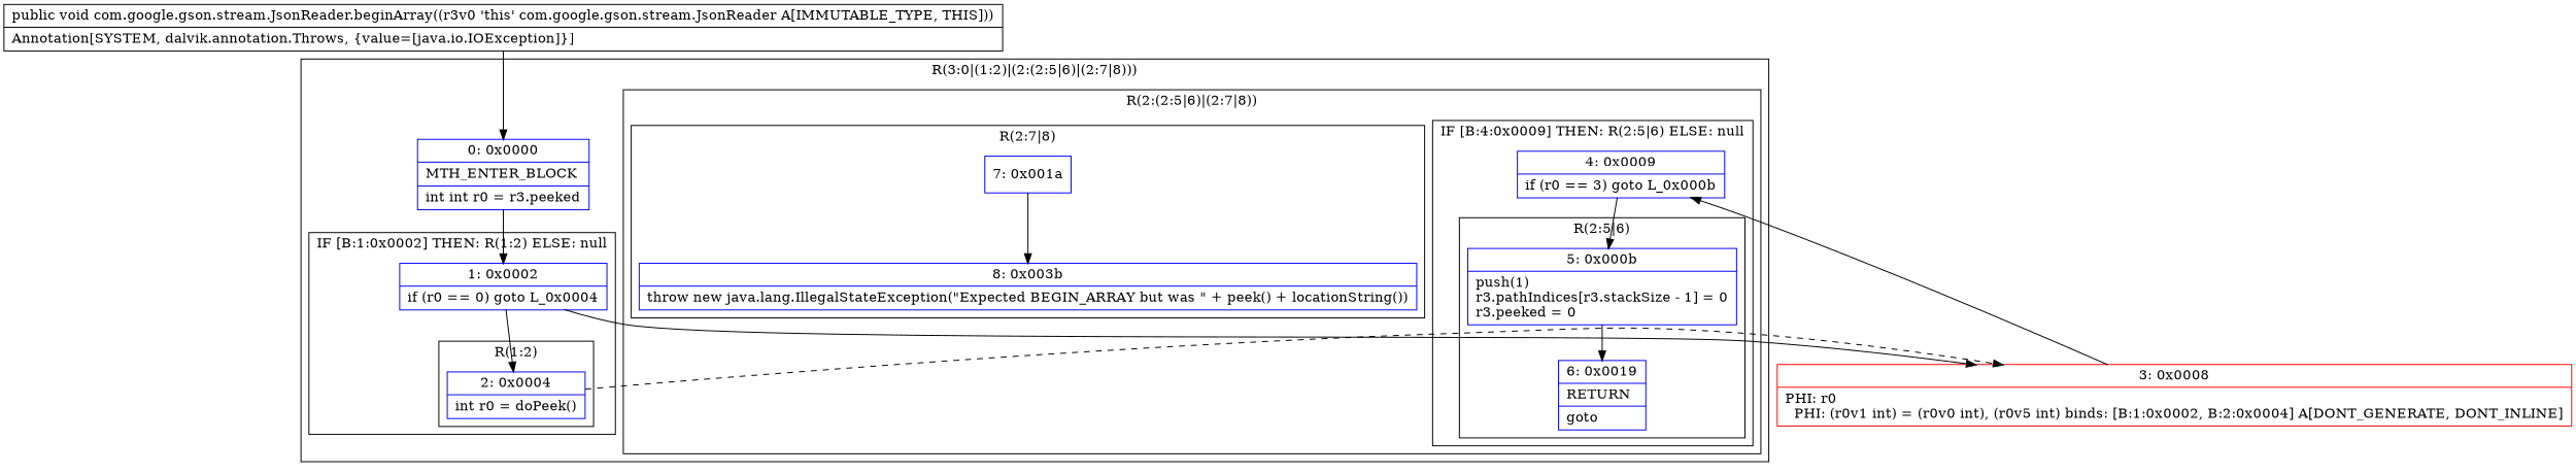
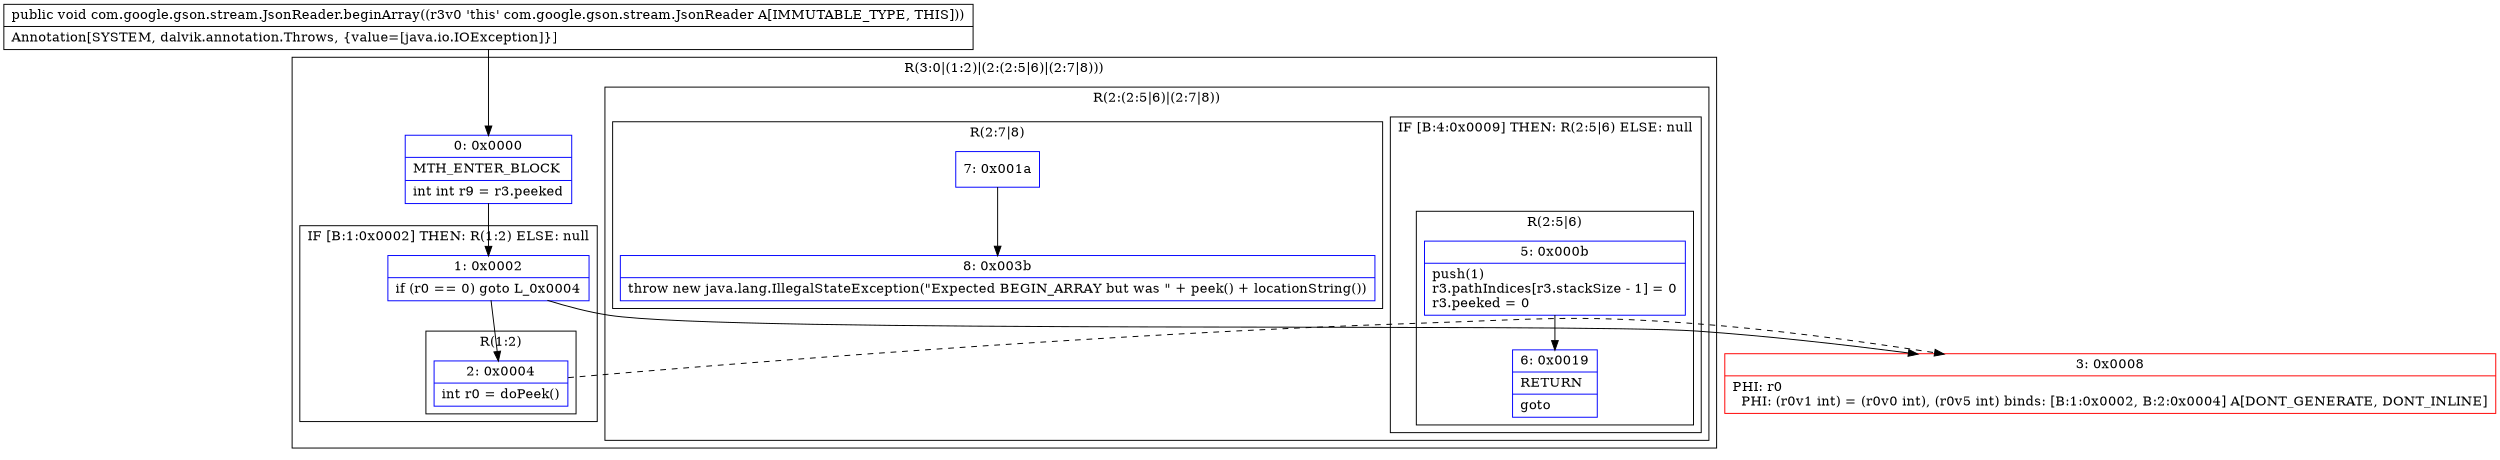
  digraph {
    node [color=blue shape=record]
    n1 [label="{2\:\ 0x0004|int r0 = doPeek()\l}"]
    n2 [label="{1\:\ 0x0002|if (r0 == 0) goto L_0x0004\l}"]
    n3 [label="{5\:\ 0x000b|push(1)\lr3.pathIndices[r3.stackSize \- 1] = 0\lr3.peeked = 0\l}"]
    n4 [label="{6\:\ 0x0019|RETURN\l|goto\l}"]
-   n5 [label="{4\:\ 0x0009|if (r0 == 3) goto L_0x000b\l}"]
    n6 [label="{7\:\ 0x001a}"]
    n7 [label="{8\:\ 0x003b|throw new java.lang.IllegalStateException(\"Expected BEGIN_ARRAY but was \" + peek() + locationString())\l}"]
-   n8 [label="{0\:\ 0x0000|MTH_ENTER_BLOCK\l|int int r0 = r3.peeked\l}"]
+   n8 [label="{0\:\ 0x0000|MTH_ENTER_BLOCK\l|int int r9 = r3.peeked\l}"]
    n9 [color=red label="{3\:\ 0x0008|PHI: r0 \l  PHI: (r0v1 int) = (r0v0 int), (r0v5 int) binds: [B:1:0x0002, B:2:0x0004] A[DONT_GENERATE, DONT_INLINE]\l}"]
    n10 [label="{public void com.google.gson.stream.JsonReader.beginArray((r3v0 'this' com.google.gson.stream.JsonReader A[IMMUTABLE_TYPE, THIS]))  | Annotation[SYSTEM, dalvik.annotation.Throws, \{value=[java.io.IOException]\}]\l}" color=""]
    subgraph cluster_1 {
      label="R(3:0|(1:2)|(2:(2:5|6)|(2:7|8)))"
      n8
      subgraph cluster_2 {
        label="IF [B:1:0x0002] THEN: R(1:2) ELSE: null"
        n2
        subgraph cluster_3 {
          label="R(1:2)"
          n1
        }
      }
      subgraph cluster_4 {
        label="R(2:(2:5|6)|(2:7|8))"
        subgraph cluster_5 {
          label="IF [B:4:0x0009] THEN: R(2:5|6) ELSE: null"
-         n5
          subgraph cluster_6 {
            label="R(2:5|6)"
            n3
            n4
          }
        }
        subgraph cluster_7 {
          label="R(2:7|8)"
          n6
          n7
        }
      }
    }
    n1 -> n9 [style=dashed]
    n2 -> n1
    n2 -> n9 [style=solid]
    n3 -> n4
-   n5 -> n3
    n6 -> n7
    n8 -> n2
-   n9 -> n5
    n10 -> n8
  }
